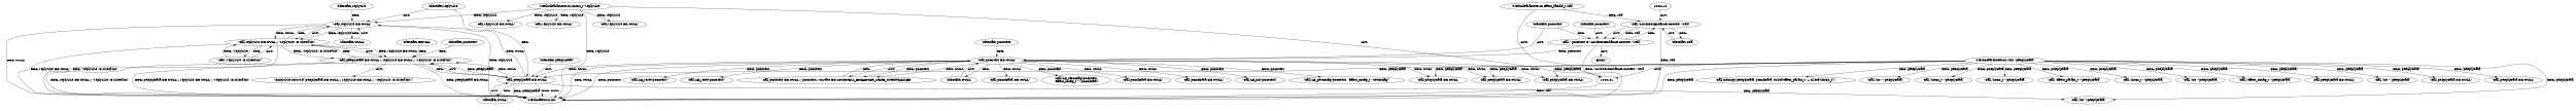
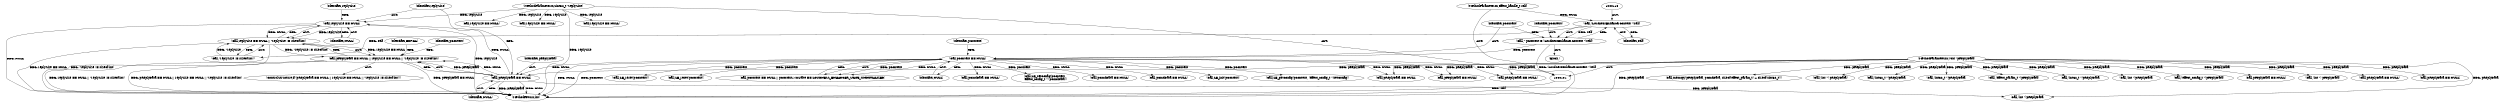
  digraph {
    n1 [label="(Call,replySize == NULL)"]
    n2 [label="(Call,replySize == NULL || *replySize != sizeof(int))"]
    n3 [label="(Identifier,NULL)"]
    n4 [label="(MethodReturn,int)"]
    n5 [label="(Call,pReplyData == NULL || replySize == NULL || *replySize != sizeof(int))"]
    n6 [label="(Call,*replySize != sizeof(int))"]
    n7 [label="(MethodParameterIn,uint32_t *replySize)"]
    n8 [label="(Call,replySize == NULL)"]
    n9 [label="(Call,replySize == NULL)"]
    n10 [label="(Call,replySize == NULL)"]
    1000101
    n12 [label="(Call,pReplyData == NULL)"]
    n13 [label="(Identifier,NULL)"]
    n14 [label="(Call,(int *)pReplyData)"]
    n15 [label="(ControlStructure,if (pReplyData == NULL || replySize == NULL || *replySize != sizeof(int)))"]
    n16 [label="(MethodParameterIn,void *pReplyData)"]
    n17 [label="(Call,memcpy(pReplyData, pCmdData, sizeof(effect_param_t) + sizeof(uint32_t)))"]
    n18 [label="(Call,pReplyData == NULL)"]
    n19 [label="(Call,(int *) pReplyData)"]
    n20 [label="(Call,(int32_t *)pReplyData)"]
    n21 [label="(Call,(int32_t *)pReplyData)"]
    n22 [label="(Call,pReplyData == NULL)"]
    n23 [label="(Call,(effect_param_t *)pReplyData)"]
    n24 [label="(Call,(int32_t *)pReplyData)"]
    n25 [label="(Call,(int *)pReplyData)"]
    n26 [label="(Call,(effect_config_t *)pReplyData)"]
    n27 [label="(Call,pReplyData == NULL)"]
    n28 [label="(Call,pReplyData == NULL)"]
    n29 [label="(Call,(int *) pReplyData)"]
    n30 [label="(Call,pReplyData == NULL)"]
    n31 [label="(Call,pReplyData == NULL)"]
    n32 [label="(Call,pContext == NULL)"]
    n33 [label="(Call,LE_reset(pContext))"]
    n34 [label="(Call,LE_reset(pContext))"]
    n35 [label="(Call,pContext == NULL || pContext->mState == LOUDNESS_ENHANCER_STATE_UNINITIALIZED)"]
    n36 [label="(Identifier,NULL)"]
    n37 [label="(Call,pCmdData == NULL)"]
    n38 [label="(Call,LE_setConfig(pContext,\n (effect_config_t *) pCmdData))"]
    n39 [label="(Call,pCmdData == NULL)"]
    n40 [label="(Call,pCmdData == NULL)"]
    n41 [label="(Call,LE_init(pContext))"]
    n42 [label="(Call,LE_getConfig(pContext, (effect_config_t *)setConfig))"]
    n43 [label="(Call,* pContext = (LoudnessEnhancerContext *)self)"]
    n44 [label="(Call,(LoudnessEnhancerContext *)self)"]
    n45 [label="(Block,)"]
    n46 [label="(Identifier,self)"]
    n47 [label="(MethodParameterIn,effect_handle_t self)"]
    n48 [label="(Identifier,replySize)"]
    n49 [label="(Identifier,replySize)"]
    n50 [label="(Identifier,pReplyData)"]
    n51 [label="(Identifier,pContext)"]
    n52 [label="(Identifier,pContext)"]
    n53 [label="(Identifier,EINVAL)"]
    n54 [label="(Identifier,pContext)"]
    n55 [label="(Identifier,pContext)"]
    1000113
    n1 -> n2 [label="AST: "]
    n1 -> n2 [label="DDG: replySize"]
    n1 -> n2 [label="DDG: NULL"]
    n1 -> n3 [label="CFG: "]
    n1 -> n4 [label="DDG: replySize"]
    n1 -> n4 [label="DDG: NULL"]
    n2 -> n1 [label="CFG: "]
    n2 -> n4 [label="DDG: replySize == NULL"]
    n2 -> n4 [label="DDG: *replySize != sizeof(int)"]
    n2 -> n5 [label="AST: "]
    n2 -> n5 [label="DDG: replySize == NULL"]
    n2 -> n5 [label="DDG: *replySize != sizeof(int)"]
    n2 -> n6 [label="CFG: "]
    n3 -> n1 [label="AST: "]
    n5 -> n2 [label="CFG: "]
    n5 -> n4 [label="DDG: pReplyData == NULL"]
    n5 -> n4 [label="DDG: replySize == NULL || *replySize != sizeof(int)"]
    n5 -> n4 [label="DDG: pReplyData == NULL || replySize == NULL || *replySize != sizeof(int)"]
    n5 -> n12 [label="CFG: "]
    n5 -> n15 [label="AST: "]
    n6 -> n2 [label="AST: "]
    n6 -> n2 [label="DDG: *replySize"]
    n7 -> n1 [label="DDG: replySize"]
    n7 -> n4 [label="DDG: replySize"]
    n7 -> n8 [label="DDG: replySize"]
    n7 -> n9 [label="DDG: replySize"]
    n7 -> n10 [label="DDG: replySize"]
    n7 -> 1000101 [label="AST: "]
    1000101 -> n4 [label="DDG: self"]
    n12 -> n1 [label="DDG: NULL"]
    n12 -> n4 [label="DDG: NULL"]
    n12 -> n4 [label="DDG: pReplyData"]
    n12 -> n5 [label="AST: "]
    n12 -> n5 [label="DDG: pReplyData"]
    n12 -> n5 [label="DDG: NULL"]
    n12 -> n13 [label="CFG: "]
    n12 -> n14 [label="DDG: pReplyData"]
    n13 -> n12 [label="AST: "]
    n16 -> n4 [label="DDG: pReplyData"]
    n16 -> 1000101 [label="AST: "]
    n16 -> n12 [label="DDG: pReplyData"]
    n16 -> n14 [label="DDG: pReplyData"]
    n16 -> n17 [label="DDG: pReplyData"]
    n16 -> n18 [label="DDG: pReplyData"]
    n16 -> n19 [label="DDG: pReplyData"]
    n16 -> n20 [label="DDG: pReplyData"]
    n16 -> n21 [label="DDG: pReplyData"]
    n16 -> n22 [label="DDG: pReplyData"]
    n16 -> n23 [label="DDG: pReplyData"]
    n16 -> n24 [label="DDG: pReplyData"]
    n16 -> n25 [label="DDG: pReplyData"]
    n16 -> n26 [label="DDG: pReplyData"]
    n16 -> n27 [label="DDG: pReplyData"]
    n16 -> n28 [label="DDG: pReplyData"]
    n16 -> n29 [label="DDG: pReplyData"]
    n16 -> n30 [label="DDG: pReplyData"]
    n16 -> n31 [label="DDG: pReplyData"]
    n32 -> n4 [label="DDG: NULL"]
    n32 -> n4 [label="DDG: pContext"]
    n32 -> n12 [label="DDG: NULL"]
    n32 -> n18 [label="DDG: NULL"]
    n32 -> n22 [label="DDG: NULL"]
    n32 -> n27 [label="DDG: NULL"]
    n32 -> n33 [label="DDG: pContext"]
    n32 -> n34 [label="DDG: pContext"]
    n32 -> n35 [label="AST: "]
    n32 -> n35 [label="DDG: pContext"]
    n32 -> n35 [label="DDG: NULL"]
    n32 -> n36 [label="CFG: "]
    n32 -> n37 [label="DDG: NULL"]
    n32 -> n38 [label="DDG: pContext"]
    n32 -> n39 [label="DDG: NULL"]
    n32 -> n40 [label="DDG: NULL"]
    n32 -> n41 [label="DDG: pContext"]
    n32 -> n42 [label="DDG: pContext"]
    n35 -> n32 [label="CFG: "]
    n36 -> n32 [label="AST: "]
    n43 -> n4 [label="DDG: (LoudnessEnhancerContext *)self"]
    n43 -> n32 [label="DDG: pContext"]
    n43 -> n44 [label="CFG: "]
    n43 -> n45 [label="AST: "]
-   n44 -> n4 [label="DDG: self"]
+   n44 -> n6 [label="DDG: self"]
    n44 -> n43 [label="AST: "]
    n44 -> n43 [label="DDG: self"]
    n44 -> n46 [label="CFG: "]
    n46 -> n44 [label="AST: "]
    n47 -> 1000101 [label="AST: "]
-   n47 -> n44 [label="DDG: self"]
+   n47 -> n44 [label="DDG: NULL"]
    n48 -> n1 [label="CFG: "]
    n49 -> n1 [label="AST: "]
    n49 -> n12 [label="CFG: "]
    n50 -> n12 [label="AST: "]
    n51 -> n32 [label="CFG: "]
    n52 -> n43 [label="AST: "]
    n53 -> n5 [label="CFG: "]
    n54 -> n5 [label="CFG: "]
    n55 -> n32 [label="AST: "]
    n55 -> n43 [label="CFG: "]
    1000113 -> n44 [label="AST: "]
  }
